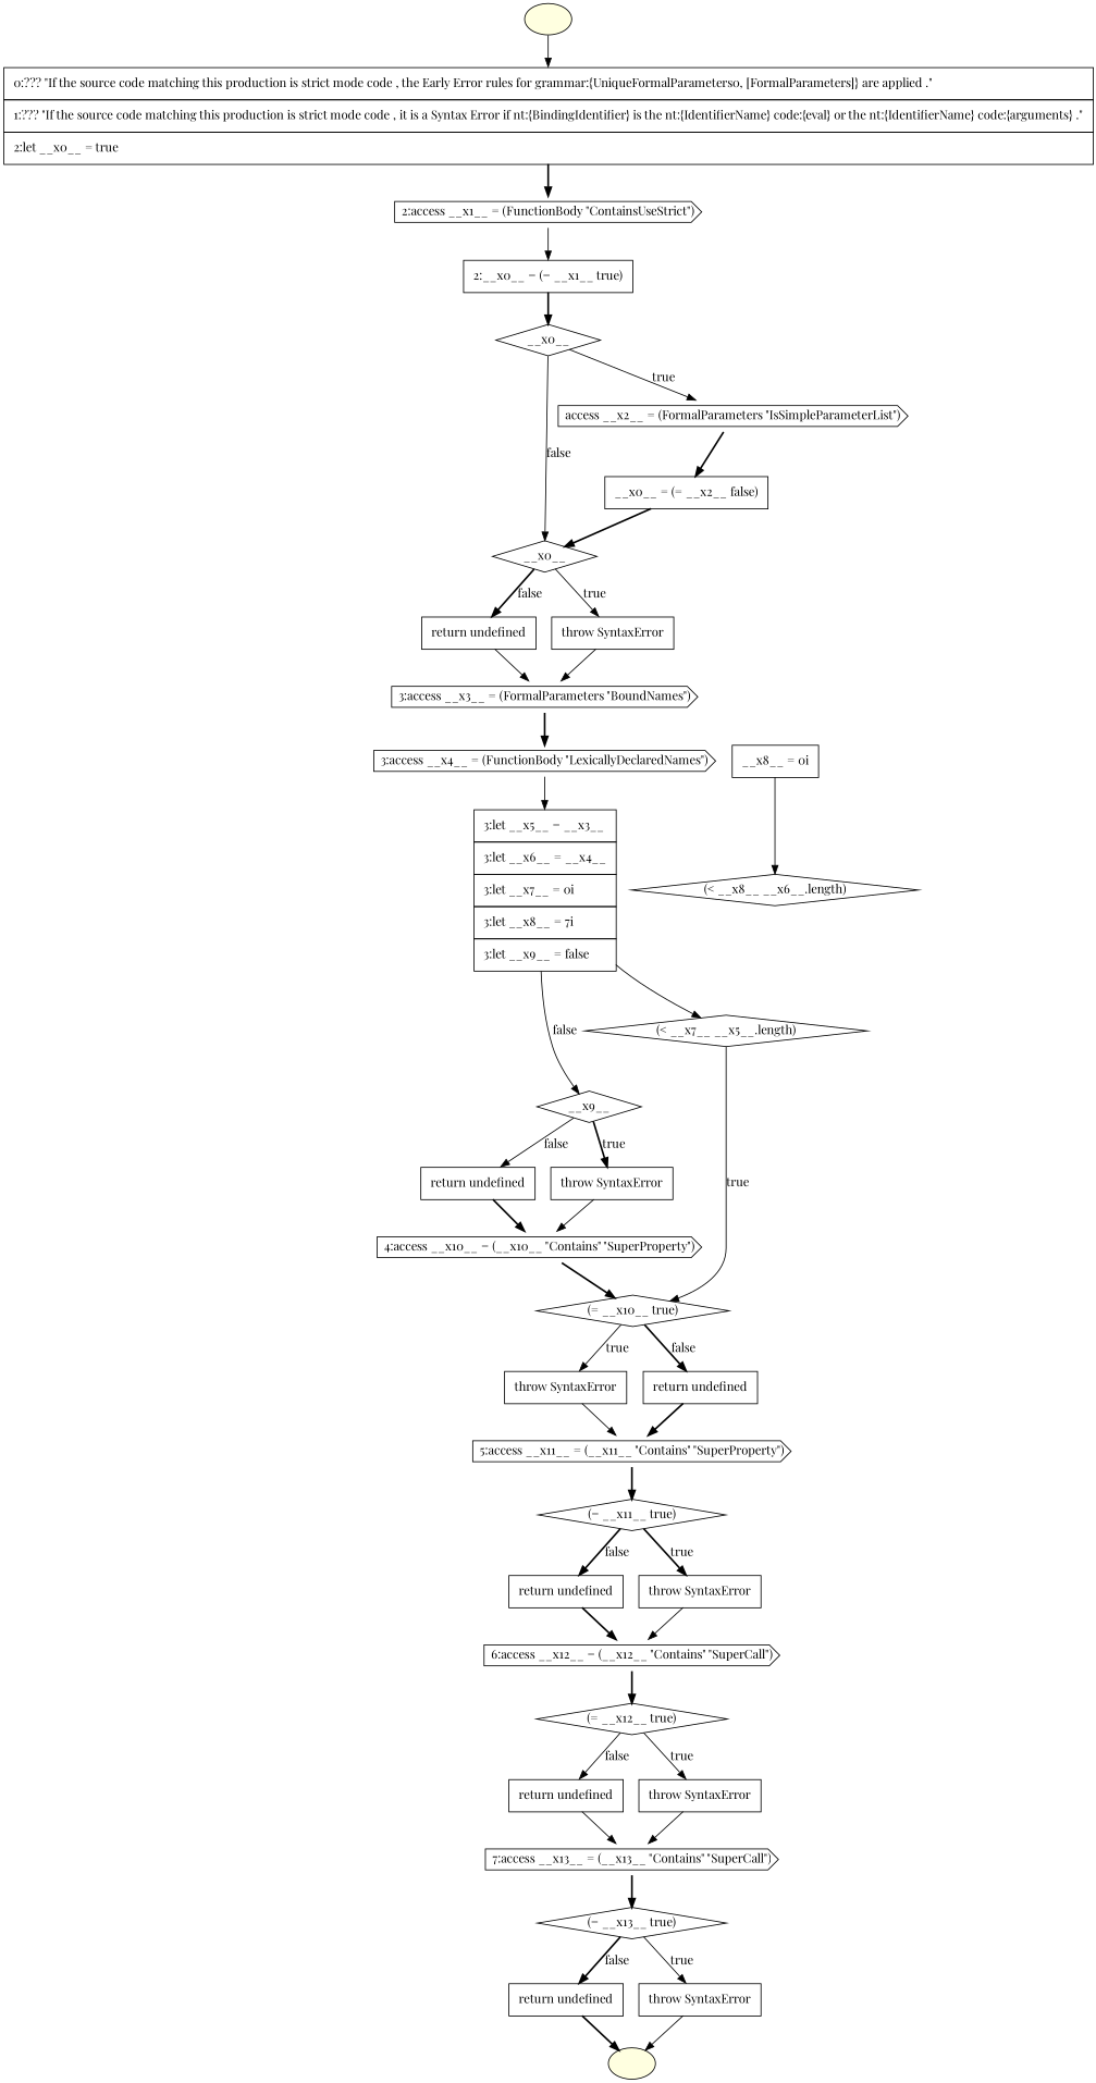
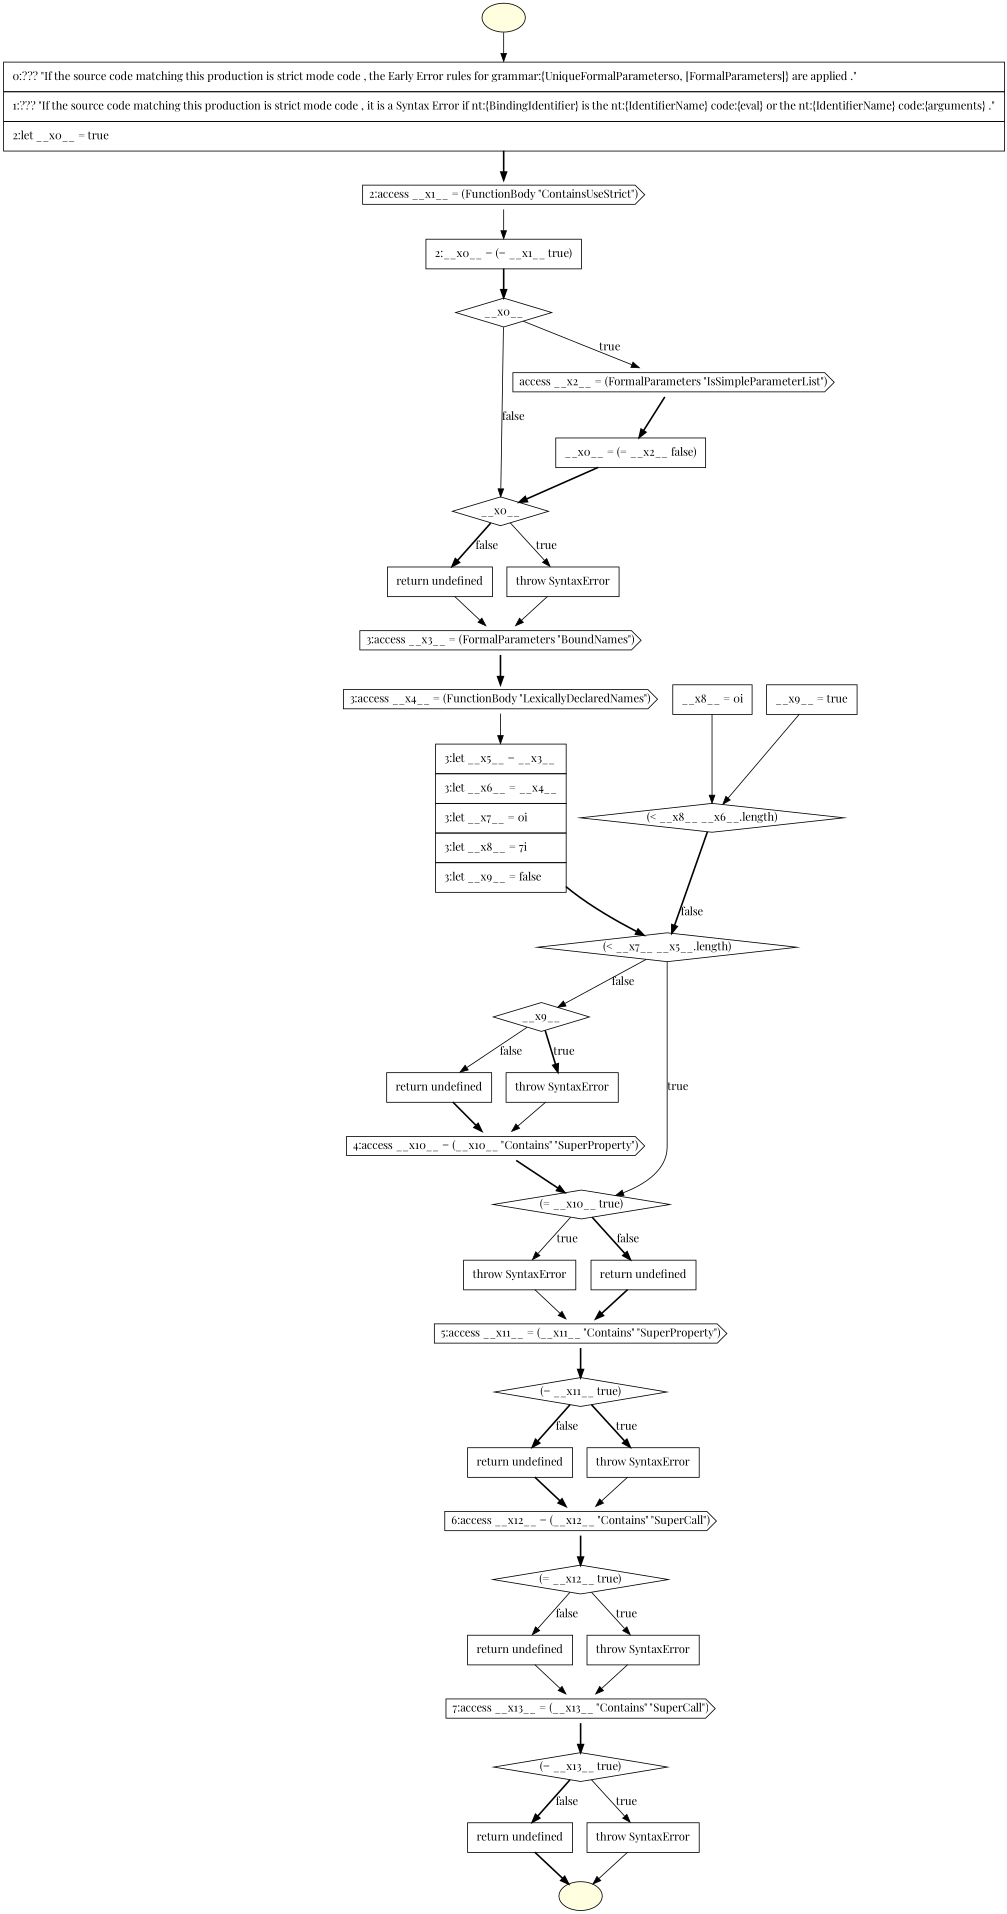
  digraph {
    fontname="Playfair Display"
    node [color=black fillcolor=white fontname="Playfair Display" shape=none style=filled]
    edge [color=black fontname="Playfair Display" style=solid]
    n1 [label=<<font color="black">(&lt; __x7__ __x5__.length)</font>> shape=diamond]
    n2 [label=<<font color="black">__x9__</font>> shape=diamond]
    n3 [label=<<font color="black">(= __x10__ true)</font>> shape=diamond]
    n4 [label=<<font color="black">     <table border="0" cellborder="1" cellspacing="0" cellpadding="10">       <tr><td align="left">__x8__ = 0i</td></tr>     </table>   </font>> margin=0]
    n5 [label=<<font color="black">(&lt; __x8__ __x6__.length)</font>> shape=diamond]
    n6 [label=<<font color="black">     <table border="0" cellborder="1" cellspacing="0" cellpadding="10">       <tr><td align="left">throw SyntaxError</td></tr>     </table>   </font>> margin=0]
    n7 [label=<<font color="black">     <table border="0" cellborder="1" cellspacing="0" cellpadding="10">       <tr><td align="left">return undefined</td></tr>     </table>   </font>> margin=0]
    n8 [label=<<font color="black">     <table border="0" cellborder="1" cellspacing="0" cellpadding="10">       <tr><td align="left">return undefined</td></tr>     </table>   </font>> margin=0]
    n9 [label=<<font color="black">3:access __x3__ = (FormalParameters &quot;BoundNames&quot;)</font>> shape=cds]
    n10 [label=<<font color="black">3:access __x4__ = (FunctionBody &quot;LexicallyDeclaredNames&quot;)</font>> shape=cds]
    n11 [label=<<font color="black">__x0__</font>> shape=diamond]
    n12 [label=<<font color="black">__x0__</font>> shape=diamond]
    n13 [label=<<font color="black">access __x2__ = (FormalParameters &quot;IsSimpleParameterList&quot;)</font>> shape=cds]
    n14 [label=<<font color="black">     <table border="0" cellborder="1" cellspacing="0" cellpadding="10">       <tr><td align="left">throw SyntaxError</td></tr>     </table>   </font>> margin=0]
    n15 [label=<<font color="black">     <table border="0" cellborder="1" cellspacing="0" cellpadding="10">       <tr><td align="left">__x0__ = (= __x2__ false)</td></tr>     </table>   </font>> margin=0]
    n16 [label=<<font color="black">     <table border="0" cellborder="1" cellspacing="0" cellpadding="10">       <tr><td align="left">0:??? &quot;If the source code matching this production is strict mode code , the Early Error rules for grammar:{UniqueFormalParameters0, [FormalParameters]} are applied .&quot;</td></tr>       <tr><td align="left">1:??? &quot;If the source code matching this production is strict mode code , it is a Syntax Error if nt:{BindingIdentifier} is the nt:{IdentifierName} code:{eval} or the nt:{IdentifierName} code:{arguments} .&quot;</td></tr>       <tr><td align="left">2:let __x0__ = true</td></tr>     </table>   </font>> margin=0]
    n17 [label=<<font color="black">2:access __x1__ = (FunctionBody &quot;ContainsUseStrict&quot;)</font>> shape=cds]
    n18 [label=<<font color="black">     <table border="0" cellborder="1" cellspacing="0" cellpadding="10">       <tr><td align="left">2:__x0__ = (= __x1__ true)</td></tr>     </table>   </font>> margin=0]
    n19 [label=<<font color="black">     <table border="0" cellborder="1" cellspacing="0" cellpadding="10">       <tr><td align="left">3:let __x5__ = __x3__</td></tr>       <tr><td align="left">3:let __x6__ = __x4__</td></tr>       <tr><td align="left">3:let __x7__ = 0i</td></tr>       <tr><td align="left">3:let __x8__ = 7i</td></tr>       <tr><td align="left">3:let __x9__ = false</td></tr>     </table>   </font>> margin=0]
+   n20 [label=<<font color="black">     <table border="0" cellborder="1" cellspacing="0" cellpadding="10">       <tr><td align="left">__x9__ = true</td></tr>     </table>   </font>> margin=0]
    n21 [label=<<font color="black">(= __x12__ true)</font>> shape=diamond]
    n22 [label=<<font color="black">     <table border="0" cellborder="1" cellspacing="0" cellpadding="10">       <tr><td align="left">return undefined</td></tr>     </table>   </font>> margin=0]
    n23 [label=<<font color="black">     <table border="0" cellborder="1" cellspacing="0" cellpadding="10">       <tr><td align="left">throw SyntaxError</td></tr>     </table>   </font>> margin=0]
    n24 [label=<<font color="black">7:access __x13__ = (__x13__ &quot;Contains&quot; &quot;SuperCall&quot;)</font>> shape=cds]
    n25 [label=<<font color="black">     <table border="0" cellborder="1" cellspacing="0" cellpadding="10">       <tr><td align="left">return undefined</td></tr>     </table>   </font>> margin=0]
    n26 [fillcolor=lightyellow label=" " shape=ellipse]
    n27 [label=<<font color="black">4:access __x10__ = (__x10__ &quot;Contains&quot; &quot;SuperProperty&quot;)</font>> shape=cds]
    n28 [label=<<font color="black">     <table border="0" cellborder="1" cellspacing="0" cellpadding="10">       <tr><td align="left">throw SyntaxError</td></tr>     </table>   </font>> margin=0]
    n29 [label=<<font color="black">     <table border="0" cellborder="1" cellspacing="0" cellpadding="10">       <tr><td align="left">return undefined</td></tr>     </table>   </font>> margin=0]
    n30 [label=<<font color="black">(= __x11__ true)</font>> shape=diamond]
    n31 [label=<<font color="black">     <table border="0" cellborder="1" cellspacing="0" cellpadding="10">       <tr><td align="left">return undefined</td></tr>     </table>   </font>> margin=0]
    n32 [label=<<font color="black">     <table border="0" cellborder="1" cellspacing="0" cellpadding="10">       <tr><td align="left">throw SyntaxError</td></tr>     </table>   </font>> margin=0]
    n33 [label=<<font color="black">6:access __x12__ = (__x12__ &quot;Contains&quot; &quot;SuperCall&quot;)</font>> shape=cds]
    n34 [label=<<font color="black">(= __x13__ true)</font>> shape=diamond]
    n35 [label=<<font color="black">     <table border="0" cellborder="1" cellspacing="0" cellpadding="10">       <tr><td align="left">throw SyntaxError</td></tr>     </table>   </font>> margin=0]
    n36 [label=<<font color="black">5:access __x11__ = (__x11__ &quot;Contains&quot; &quot;SuperProperty&quot;)</font>> shape=cds]
    n37 [fillcolor=lightyellow label=" " shape=ellipse]
-   n19 -> n2 [label=<<font color="black">false</font>>]
+   n1 -> n2 [label=<<font color="black">false</font>>]
    n1 -> n3 [label=<<font color="black">true</font>>]
    n2 -> n6 [label=<<font color="black">true</font>> style=bold]
    n2 -> n7 [label=<<font color="black">false</font>>]
    n3 -> n28 [label=<<font color="black">true</font>>]
    n3 -> n29 [label=<<font color="black">false</font>> style=bold]
    n4 -> n5
+   n5 -> n1 [label=<<font color="black">false</font>> style=bold]
    n6 -> n27
    n7 -> n27 [style=bold]
    n8 -> n9
    n9 -> n10 [style=bold]
    n10 -> n19
    n11 -> n12 [label=<<font color="black">false</font>>]
    n11 -> n13 [label=<<font color="black">true</font>>]
    n12 -> n8 [label=<<font color="black">false</font>> style=bold]
    n12 -> n14 [label=<<font color="black">true</font>>]
    n13 -> n15 [style=bold]
    n14 -> n9
    n15 -> n12 [style=bold]
    n16 -> n17 [style=bold]
    n17 -> n18
    n18 -> n11 [style=bold]
-   n19 -> n1
+   n19 -> n1 [style=bold]
+   n20 -> n5
    n21 -> n22 [label=<<font color="black">false</font>>]
    n21 -> n23 [label=<<font color="black">true</font>>]
    n22 -> n24
    n23 -> n24
    n24 -> n34 [style=bold]
    n25 -> n26 [style=bold]
    n27 -> n3 [style=bold]
    n28 -> n36
    n29 -> n36 [style=bold]
    n30 -> n31 [label=<<font color="black">false</font>> style=bold]
    n30 -> n32 [label=<<font color="black">true</font>> style=bold]
    n31 -> n33 [style=bold]
    n32 -> n33
    n33 -> n21 [style=bold]
    n34 -> n25 [label=<<font color="black">false</font>> style=bold]
    n34 -> n35 [label=<<font color="black">true</font>>]
    n35 -> n26
    n36 -> n30 [style=bold]
    n37 -> n16
  }
